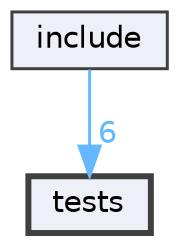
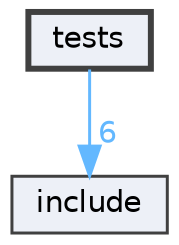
  digraph {
    compound=true
    node [color=grey25 fillcolor="#edf0f7" fontname=Helvetica fontsize=10 shape=box]
    n1 [height=0.2 label=tests style="filled,bold" width=0.4]
    n2 [height=0.2 label=include style=filled width=0.4]
-   n2 -> n1 [color=steelblue1 fontcolor=steelblue1 fontname=Helvetica fontsize=10 headlabel=6 labeldistance=1.5 labelfontname=Helvetica labelfontsize=10]
+   n1 -> n2 [color=steelblue1 fontcolor=steelblue1 fontname=Helvetica fontsize=10 headlabel=6 labeldistance=1.5 labelfontname=Helvetica labelfontsize=10]
  }
